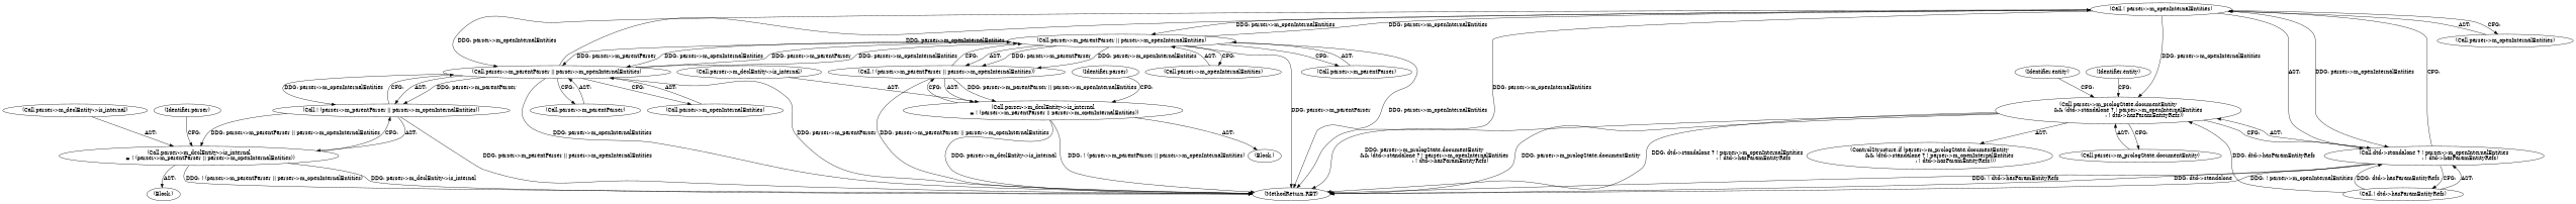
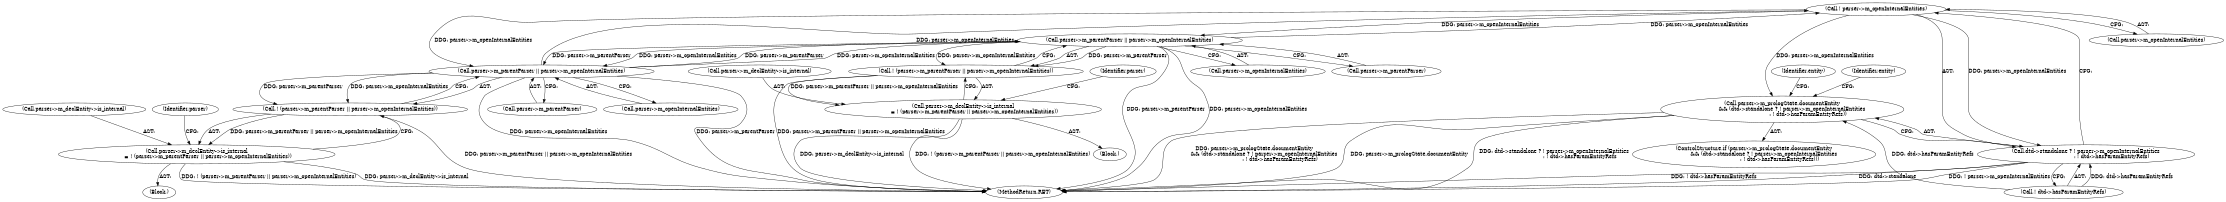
  digraph {
    n1 [label="(Call,! parser->m_openInternalEntities)"]
    n2 [label="(Call,parser->m_parentParser || parser->m_openInternalEntities)"]
    n3 [label="(Call,parser->m_parentParser || parser->m_openInternalEntities)"]
    n4 [label="(Call,parser->m_prologState.documentEntity\n            && (dtd->standalone ? ! parser->m_openInternalEntities\n                                : ! dtd->hasParamEntityRefs))"]
    n5 [label="(Call,dtd->standalone ? ! parser->m_openInternalEntities\n                                : ! dtd->hasParamEntityRefs)"]
    n6 [label="(MethodReturn,RET)"]
    n7 [label="(Call,parser->m_openInternalEntities)"]
    n8 [label="(Call,! (parser->m_parentParser || parser->m_openInternalEntities))"]
    n9 [label="(Call,parser->m_openInternalEntities)"]
    n10 [label="(Call,parser->m_parentParser)"]
    n11 [label="(Call,! (parser->m_parentParser || parser->m_openInternalEntities))"]
    n12 [label="(Call,parser->m_parentParser)"]
    n13 [label="(Call,parser->m_openInternalEntities)"]
    n14 [label="(ControlStructure,if (parser->m_prologState.documentEntity\n            && (dtd->standalone ? ! parser->m_openInternalEntities\n                                : ! dtd->hasParamEntityRefs)))"]
-   n15 [label="(Call,parser->m_prologState.documentEntity)"]
    n16 [label="(Call,! dtd->hasParamEntityRefs)"]
    n17 [label="(Call,parser->m_declEntity->is_internal\n              = ! (parser->m_parentParser || parser->m_openInternalEntities))"]
    n18 [label="(Call,parser->m_declEntity->is_internal\n              = ! (parser->m_parentParser || parser->m_openInternalEntities))"]
    n19 [label="(Block,)"]
    n20 [label="(Block,)"]
    n21 [label="(Identifier,entity)"]
    n22 [label="(Call,parser->m_declEntity->is_internal)"]
    n23 [label="(Identifier,parser)"]
    n24 [label="(Identifier,entity)"]
    n25 [label="(Call,parser->m_declEntity->is_internal)"]
    n26 [label="(Identifier,parser)"]
    n1 -> n2 [label="DDG: parser->m_openInternalEntities"]
    n1 -> n3 [label="DDG: parser->m_openInternalEntities"]
    n1 -> n4 [label="DDG: parser->m_openInternalEntities"]
    n1 -> n5 [label="AST: "]
    n1 -> n5 [label="DDG: parser->m_openInternalEntities"]
-   n1 -> n6 [label="DDG: parser->m_openInternalEntities"]
    n1 -> n7 [label="CFG: "]
    n2 -> n1 [label="DDG: parser->m_openInternalEntities"]
    n2 -> n3 [label="DDG: parser->m_parentParser"]
    n2 -> n3 [label="DDG: parser->m_openInternalEntities"]
    n2 -> n6 [label="DDG: parser->m_parentParser"]
    n2 -> n6 [label="DDG: parser->m_openInternalEntities"]
    n2 -> n8 [label="AST: "]
    n2 -> n8 [label="DDG: parser->m_parentParser"]
    n2 -> n8 [label="DDG: parser->m_openInternalEntities"]
    n2 -> n9 [label="CFG: "]
    n2 -> n10 [label="CFG: "]
    n3 -> n1 [label="DDG: parser->m_openInternalEntities"]
    n3 -> n2 [label="DDG: parser->m_parentParser"]
    n3 -> n2 [label="DDG: parser->m_openInternalEntities"]
    n3 -> n6 [label="DDG: parser->m_parentParser"]
    n3 -> n6 [label="DDG: parser->m_openInternalEntities"]
    n3 -> n11 [label="AST: "]
    n3 -> n11 [label="DDG: parser->m_parentParser"]
    n3 -> n11 [label="DDG: parser->m_openInternalEntities"]
    n3 -> n12 [label="CFG: "]
    n3 -> n13 [label="CFG: "]
    n4 -> n5 [label="CFG: "]
    n4 -> n6 [label="DDG: parser->m_prologState.documentEntity\n            && (dtd->standalone ? ! parser->m_openInternalEntities\n                                : ! dtd->hasParamEntityRefs)"]
    n4 -> n6 [label="DDG: parser->m_prologState.documentEntity"]
    n4 -> n6 [label="DDG: dtd->standalone ? ! parser->m_openInternalEntities\n                                : ! dtd->hasParamEntityRefs"]
    n4 -> n14 [label="AST: "]
-   n4 -> n15 [label="CFG: "]
    n5 -> n1 [label="CFG: "]
    n5 -> n4 [label="AST: "]
    n5 -> n6 [label="DDG: ! dtd->hasParamEntityRefs"]
    n5 -> n6 [label="DDG: dtd->standalone"]
    n5 -> n6 [label="DDG: ! parser->m_openInternalEntities"]
    n5 -> n16 [label="CFG: "]
    n7 -> n1 [label="AST: "]
    n8 -> n2 [label="CFG: "]
    n8 -> n6 [label="DDG: parser->m_parentParser || parser->m_openInternalEntities"]
    n8 -> n17 [label="AST: "]
    n8 -> n17 [label="DDG: parser->m_parentParser || parser->m_openInternalEntities"]
    n9 -> n2 [label="AST: "]
    n10 -> n2 [label="AST: "]
    n11 -> n3 [label="CFG: "]
    n11 -> n6 [label="DDG: parser->m_parentParser || parser->m_openInternalEntities"]
    n11 -> n18 [label="AST: "]
    n11 -> n18 [label="DDG: parser->m_parentParser || parser->m_openInternalEntities"]
    n12 -> n3 [label="AST: "]
    n13 -> n3 [label="AST: "]
-   n15 -> n4 [label="AST: "]
    n16 -> n4 [label="DDG: dtd->hasParamEntityRefs"]
    n16 -> n5 [label="AST: "]
    n16 -> n5 [label="DDG: dtd->hasParamEntityRefs"]
    n17 -> n6 [label="DDG: parser->m_declEntity->is_internal"]
    n17 -> n6 [label="DDG: ! (parser->m_parentParser || parser->m_openInternalEntities)"]
    n17 -> n8 [label="CFG: "]
    n17 -> n19 [label="AST: "]
    n18 -> n6 [label="DDG: ! (parser->m_parentParser || parser->m_openInternalEntities)"]
    n18 -> n6 [label="DDG: parser->m_declEntity->is_internal"]
    n18 -> n11 [label="CFG: "]
    n18 -> n20 [label="AST: "]
    n21 -> n4 [label="CFG: "]
    n22 -> n17 [label="AST: "]
    n23 -> n17 [label="CFG: "]
    n24 -> n4 [label="CFG: "]
    n25 -> n18 [label="AST: "]
    n26 -> n18 [label="CFG: "]
  }
